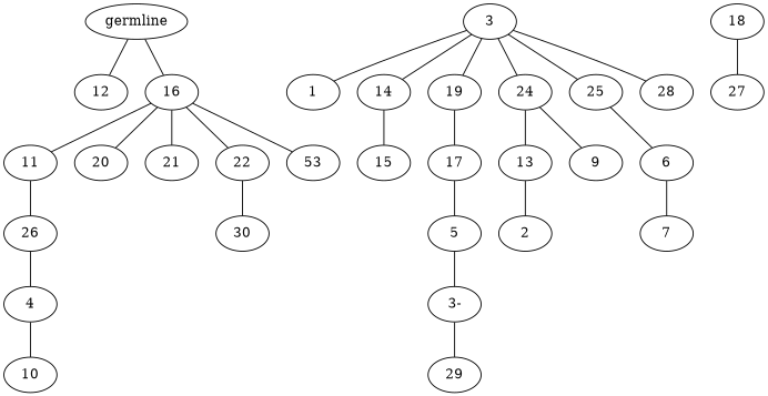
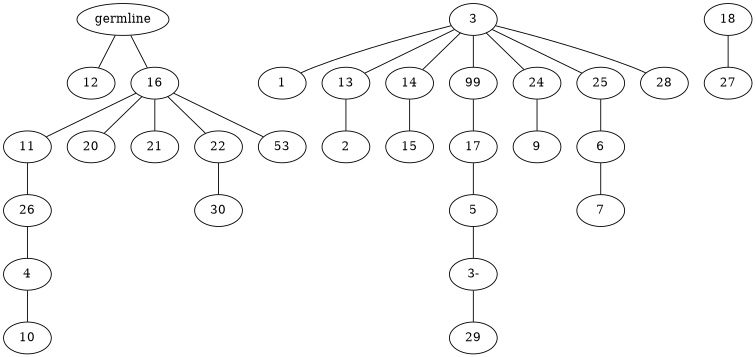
  graph {
    n1 [label=germline]
    n2 [label=12]
    n3 [label=16]
    n4 [label=11]
    n5 [label=20]
    n6 [label=21]
    n7 [label=22]
    n8 [label=53]
    n9 [label=26]
    n10 [label=30]
    n11 [label=3]
    n12 [label=1]
    n13 [label=13]
    n14 [label=14]
-   n15 [label=19]
+   n15 [label=99]
    n16 [label=24]
    n17 [label=25]
    n18 [label=28]
    n19 [label=4]
    n20 [label=10]
    n21 [label=2]
    n22 [label=15]
    n23 [label=17]
    n24 [label=9]
    n25 [label=6]
    n26 [label=5]
    n27 [label="3-"]
    n28 [label=18]
    n29 [label=27]
    n30 [label=29]
    n31 [label=7]
    n1 -- n2
    n1 -- n3
    n3 -- n4
    n3 -- n5
    n3 -- n6
    n3 -- n7
    n3 -- n8
    n4 -- n9
    n7 -- n10
    n9 -- n19
    n11 -- n12
-   n16 -- n13
+   n11 -- n13
    n11 -- n14
    n11 -- n15
    n11 -- n16
    n11 -- n17
    n11 -- n18
    n13 -- n21
    n14 -- n22
    n15 -- n23
    n16 -- n24
    n17 -- n25
    n19 -- n20
    n23 -- n26
    n25 -- n31
    n26 -- n27
    n27 -- n30
    n28 -- n29
  }
